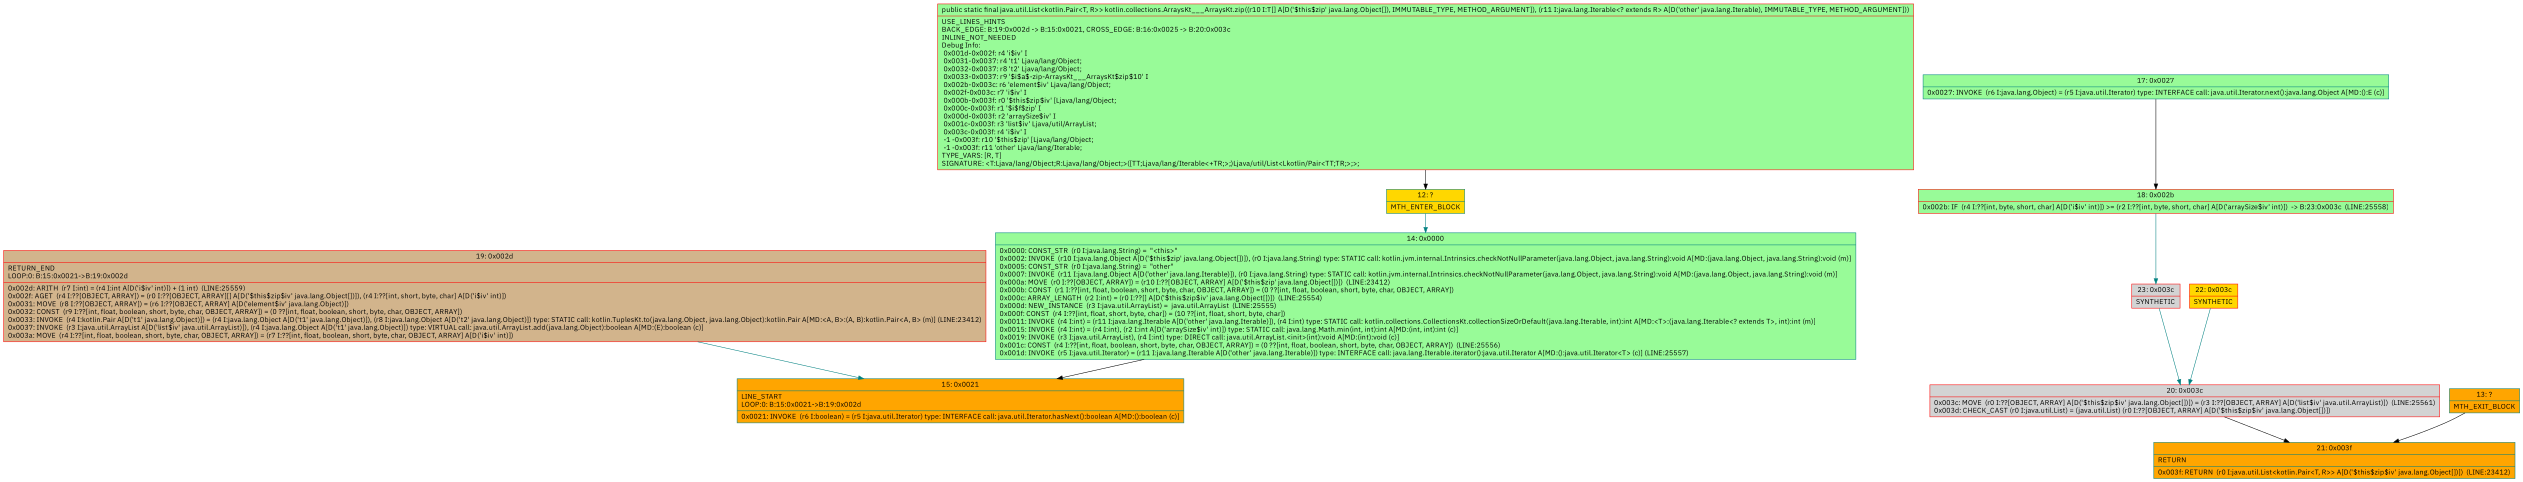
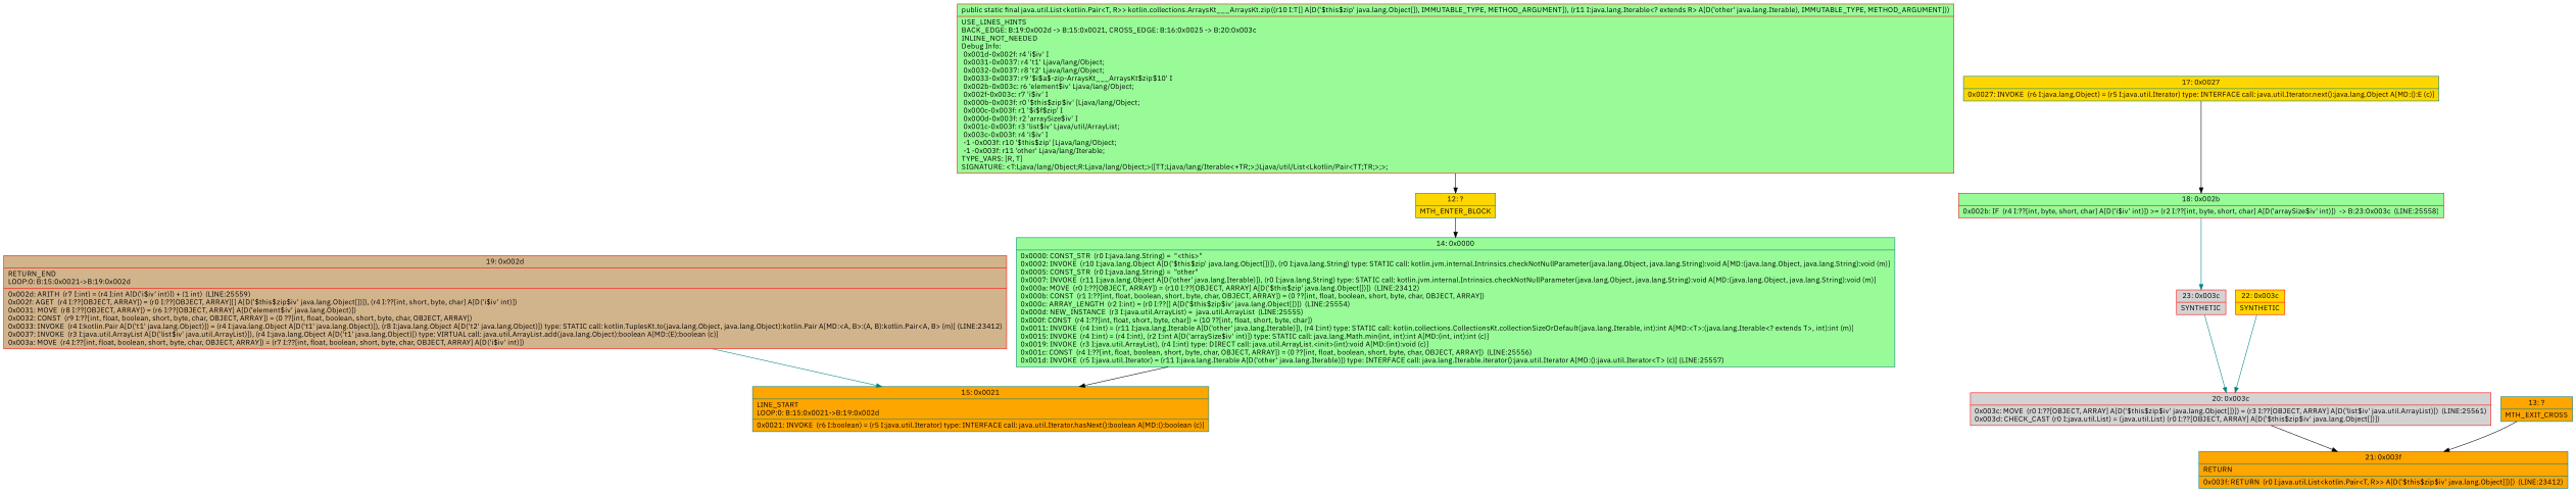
  digraph {
    fontname="IBM Plex Sans"
    node [color=teal fillcolor=palegreen fontname="IBM Plex Sans" shape=record style=filled]
    edge [color=black fontname="IBM Plex Sans"]
    n1 [fillcolor=gold label="{12\:\ ?|MTH_ENTER_BLOCK\l}"]
    n2 [label="{14\:\ 0x0000|0x0000: CONST_STR  (r0 I:java.lang.String) =  \"\<this\>\" \l0x0002: INVOKE  (r10 I:java.lang.Object A[D('$this$zip' java.lang.Object[])]), (r0 I:java.lang.String) type: STATIC call: kotlin.jvm.internal.Intrinsics.checkNotNullParameter(java.lang.Object, java.lang.String):void A[MD:(java.lang.Object, java.lang.String):void (m)]\l0x0005: CONST_STR  (r0 I:java.lang.String) =  \"other\" \l0x0007: INVOKE  (r11 I:java.lang.Object A[D('other' java.lang.Iterable)]), (r0 I:java.lang.String) type: STATIC call: kotlin.jvm.internal.Intrinsics.checkNotNullParameter(java.lang.Object, java.lang.String):void A[MD:(java.lang.Object, java.lang.String):void (m)]\l0x000a: MOVE  (r0 I:??[OBJECT, ARRAY]) = (r10 I:??[OBJECT, ARRAY] A[D('$this$zip' java.lang.Object[])])  (LINE:23412)\l0x000b: CONST  (r1 I:??[int, float, boolean, short, byte, char, OBJECT, ARRAY]) = (0 ??[int, float, boolean, short, byte, char, OBJECT, ARRAY]) \l0x000c: ARRAY_LENGTH  (r2 I:int) = (r0 I:??[] A[D('$this$zip$iv' java.lang.Object[])])  (LINE:25554)\l0x000d: NEW_INSTANCE  (r3 I:java.util.ArrayList) =  java.util.ArrayList  (LINE:25555)\l0x000f: CONST  (r4 I:??[int, float, short, byte, char]) = (10 ??[int, float, short, byte, char]) \l0x0011: INVOKE  (r4 I:int) = (r11 I:java.lang.Iterable A[D('other' java.lang.Iterable)]), (r4 I:int) type: STATIC call: kotlin.collections.CollectionsKt.collectionSizeOrDefault(java.lang.Iterable, int):int A[MD:\<T\>:(java.lang.Iterable\<? extends T\>, int):int (m)]\l0x0015: INVOKE  (r4 I:int) = (r4 I:int), (r2 I:int A[D('arraySize$iv' int)]) type: STATIC call: java.lang.Math.min(int, int):int A[MD:(int, int):int (c)]\l0x0019: INVOKE  (r3 I:java.util.ArrayList), (r4 I:int) type: DIRECT call: java.util.ArrayList.\<init\>(int):void A[MD:(int):void (c)]\l0x001c: CONST  (r4 I:??[int, float, boolean, short, byte, char, OBJECT, ARRAY]) = (0 ??[int, float, boolean, short, byte, char, OBJECT, ARRAY])  (LINE:25556)\l0x001d: INVOKE  (r5 I:java.util.Iterator) = (r11 I:java.lang.Iterable A[D('other' java.lang.Iterable)]) type: INTERFACE call: java.lang.Iterable.iterator():java.util.Iterator A[MD:():java.util.Iterator\<T\> (c)] (LINE:25557)\l}"]
    n3 [fillcolor=orange label="{15\:\ 0x0021|LINE_START\lLOOP:0: B:15:0x0021\-\>B:19:0x002d\l|0x0021: INVOKE  (r6 I:boolean) = (r5 I:java.util.Iterator) type: INTERFACE call: java.util.Iterator.hasNext():boolean A[MD:():boolean (c)]\l}"]
-   n4 [label="{17\:\ 0x0027|0x0027: INVOKE  (r6 I:java.lang.Object) = (r5 I:java.util.Iterator) type: INTERFACE call: java.util.Iterator.next():java.lang.Object A[MD:():E (c)]\l}"]
+   n4 [fillcolor=gold label="{17\:\ 0x0027|0x0027: INVOKE  (r6 I:java.lang.Object) = (r5 I:java.util.Iterator) type: INTERFACE call: java.util.Iterator.next():java.lang.Object A[MD:():E (c)]\l}"]
    n5 [color=red label="{18\:\ 0x002b|0x002b: IF  (r4 I:??[int, byte, short, char] A[D('i$iv' int)]) \>= (r2 I:??[int, byte, short, char] A[D('arraySize$iv' int)])  \-\> B:23:0x003c  (LINE:25558)\l}"]
    n6 [color=red fillcolor=gold label="{22\:\ 0x003c|SYNTHETIC\l}"]
    n7 [color=red fillcolor=lightgrey label="{20\:\ 0x003c|0x003c: MOVE  (r0 I:??[OBJECT, ARRAY] A[D('$this$zip$iv' java.lang.Object[])]) = (r3 I:??[OBJECT, ARRAY] A[D('list$iv' java.util.ArrayList)])  (LINE:25561)\l0x003d: CHECK_CAST (r0 I:java.util.List) = (java.util.List) (r0 I:??[OBJECT, ARRAY] A[D('$this$zip$iv' java.lang.Object[])]) \l}"]
    n8 [color=red fillcolor=lightgrey label="{23\:\ 0x003c|SYNTHETIC\l}"]
    n9 [color=red fillcolor=tan label="{19\:\ 0x002d|RETURN_END\lLOOP:0: B:15:0x0021\-\>B:19:0x002d\l|0x002d: ARITH  (r7 I:int) = (r4 I:int A[D('i$iv' int)]) + (1 int)  (LINE:25559)\l0x002f: AGET  (r4 I:??[OBJECT, ARRAY]) = (r0 I:??[OBJECT, ARRAY][] A[D('$this$zip$iv' java.lang.Object[])]), (r4 I:??[int, short, byte, char] A[D('i$iv' int)]) \l0x0031: MOVE  (r8 I:??[OBJECT, ARRAY]) = (r6 I:??[OBJECT, ARRAY] A[D('element$iv' java.lang.Object)]) \l0x0032: CONST  (r9 I:??[int, float, boolean, short, byte, char, OBJECT, ARRAY]) = (0 ??[int, float, boolean, short, byte, char, OBJECT, ARRAY]) \l0x0033: INVOKE  (r4 I:kotlin.Pair A[D('t1' java.lang.Object)]) = (r4 I:java.lang.Object A[D('t1' java.lang.Object)]), (r8 I:java.lang.Object A[D('t2' java.lang.Object)]) type: STATIC call: kotlin.TuplesKt.to(java.lang.Object, java.lang.Object):kotlin.Pair A[MD:\<A, B\>:(A, B):kotlin.Pair\<A, B\> (m)] (LINE:23412)\l0x0037: INVOKE  (r3 I:java.util.ArrayList A[D('list$iv' java.util.ArrayList)]), (r4 I:java.lang.Object A[D('t1' java.lang.Object)]) type: VIRTUAL call: java.util.ArrayList.add(java.lang.Object):boolean A[MD:(E):boolean (c)]\l0x003a: MOVE  (r4 I:??[int, float, boolean, short, byte, char, OBJECT, ARRAY]) = (r7 I:??[int, float, boolean, short, byte, char, OBJECT, ARRAY] A[D('i$iv' int)]) \l}"]
    n10 [fillcolor=orange label="{21\:\ 0x003f|RETURN\l|0x003f: RETURN  (r0 I:java.util.List\<kotlin.Pair\<T, R\>\> A[D('$this$zip$iv' java.lang.Object[])])  (LINE:23412)\l}"]
-   n11 [fillcolor=orange label="{13\:\ ?|MTH_EXIT_BLOCK\l}"]
+   n11 [fillcolor=orange label="{13\:\ ?|MTH_EXIT_CROSS\l}"]
    n12 [color=red label="{public static final java.util.List\<kotlin.Pair\<T, R\>\> kotlin.collections.ArraysKt___ArraysKt.zip((r10 I:T[] A[D('$this$zip' java.lang.Object[]), IMMUTABLE_TYPE, METHOD_ARGUMENT]), (r11 I:java.lang.Iterable\<? extends R\> A[D('other' java.lang.Iterable), IMMUTABLE_TYPE, METHOD_ARGUMENT]))  | USE_LINES_HINTS\lBACK_EDGE: B:19:0x002d \-\> B:15:0x0021, CROSS_EDGE: B:16:0x0025 \-\> B:20:0x003c\lINLINE_NOT_NEEDED\lDebug Info:\l  0x001d\-0x002f: r4 'i$iv' I\l  0x0031\-0x0037: r4 't1' Ljava\/lang\/Object;\l  0x0032\-0x0037: r8 't2' Ljava\/lang\/Object;\l  0x0033\-0x0037: r9 '$i$a$\-zip\-ArraysKt___ArraysKt$zip$10' I\l  0x002b\-0x003c: r6 'element$iv' Ljava\/lang\/Object;\l  0x002f\-0x003c: r7 'i$iv' I\l  0x000b\-0x003f: r0 '$this$zip$iv' [Ljava\/lang\/Object;\l  0x000c\-0x003f: r1 '$i$f$zip' I\l  0x000d\-0x003f: r2 'arraySize$iv' I\l  0x001c\-0x003f: r3 'list$iv' Ljava\/util\/ArrayList;\l  0x003c\-0x003f: r4 'i$iv' I\l  \-1 \-0x003f: r10 '$this$zip' [Ljava\/lang\/Object;\l  \-1 \-0x003f: r11 'other' Ljava\/lang\/Iterable;\lTYPE_VARS: [R, T]\lSIGNATURE: \<T:Ljava\/lang\/Object;R:Ljava\/lang\/Object;\>([TT;Ljava\/lang\/Iterable\<+TR;\>;)Ljava\/util\/List\<Lkotlin\/Pair\<TT;TR;\>;\>;\l}"]
-   n1 -> n2 [color=teal]
+   n1 -> n2
    n2 -> n3
    n4 -> n5
    n5 -> n8 [color=teal]
    n6 -> n7 [color=teal]
    n7 -> n10
    n8 -> n7 [color=teal]
    n9 -> n3 [color=teal]
    n11 -> n10
    n12 -> n1
  }
